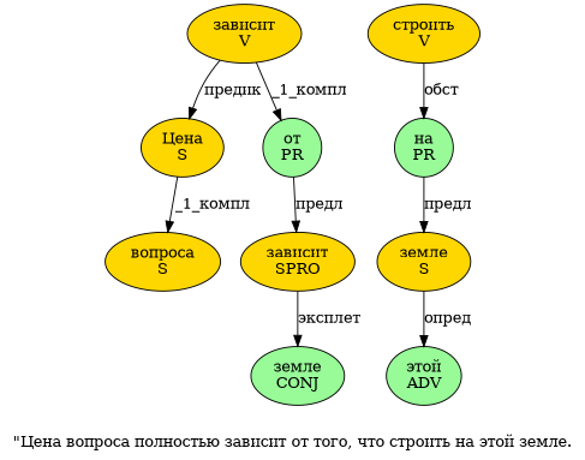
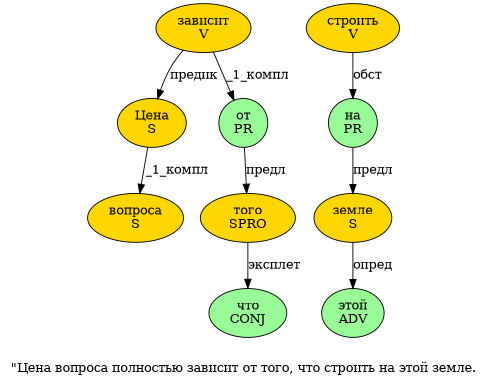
  digraph {
    label="\"Цена вопроса полностью зависит от того, что строить на этой земле."
    node [fillcolor=gold penwidth=1 shape=ellipse style=filled]
    n1 [label="Цена\nS"]
    n2 [label="вопроса\nS"]
    n3 [label="зависит\nV"]
    n4 [fillcolor=palegreen label="от\nPR"]
-   n5 [label="зависит\nSPRO"]
-   n6 [fillcolor=palegreen label="земле\nCONJ"]
+   n5 [label="того\nSPRO"]
+   n6 [fillcolor=palegreen label="что\nCONJ"]
    n7 [label="строить\nV"]
    n8 [fillcolor=palegreen label="на\nPR"]
    n9 [label="земле\nS"]
    n10 [fillcolor=palegreen label="этой\nADV"]
    n1 -> n2 [label="_1_компл"]
    n3 -> n1 [label="предик"]
    n3 -> n4 [label="_1_компл"]
    n4 -> n5 [label="предл"]
    n5 -> n6 [label="эксплет"]
    n7 -> n8 [label="обст"]
    n8 -> n9 [label="предл"]
    n9 -> n10 [label="опред"]
  }
